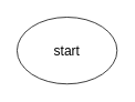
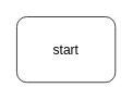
  <mxCell id="0" />
  <mxCell id="1" parent="0" />
- <mxCell id="2" value="&lt;font style=&quot;font-size: 16px&quot;&gt;start&lt;/font&gt;" style="ellipse;whiteSpace=wrap;html=1;" vertex="1" parent="1"><mxGeometry x="20" y="20" width="120" height="80" as="geometry" /></mxCell>
+ <mxCell id="2" value="&lt;font style=&quot;font-size: 16px&quot;&gt;start&lt;/font&gt;" style="whiteSpace=wrap;html=1;rounded=1;" vertex="1" parent="1"><mxGeometry x="20" y="20" width="120" height="80" as="geometry" /></mxCell>
